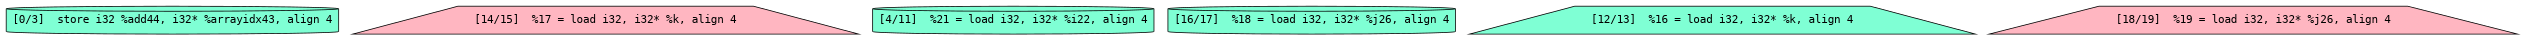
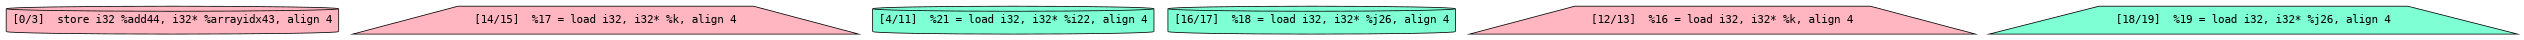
  digraph {
    fontname="DejaVu Sans Mono"
    node [fillcolor=aquamarine shape=cylinder style=filled fontname="DejaVu Sans Mono"]
-   n1 [label="[0/3]  store i32 %add44, i32* %arrayidx43, align 4"]
+   n1 [fillcolor=lightpink label="[0/3]  store i32 %add44, i32* %arrayidx43, align 4"]
    n2 [fillcolor=lightpink label="[14/15]  %17 = load i32, i32* %k, align 4" shape=trapezium]
    n3 [label="[4/11]  %21 = load i32, i32* %i22, align 4"]
    n4 [label="[16/17]  %18 = load i32, i32* %j26, align 4"]
-   n5 [label="[12/13]  %16 = load i32, i32* %k, align 4" shape=trapezium]
-   n6 [fillcolor=lightpink label="[18/19]  %19 = load i32, i32* %j26, align 4" shape=trapezium]
+   n5 [fillcolor=lightpink label="[12/13]  %16 = load i32, i32* %k, align 4" shape=trapezium]
+   n6 [label="[18/19]  %19 = load i32, i32* %j26, align 4" shape=trapezium]
  }
